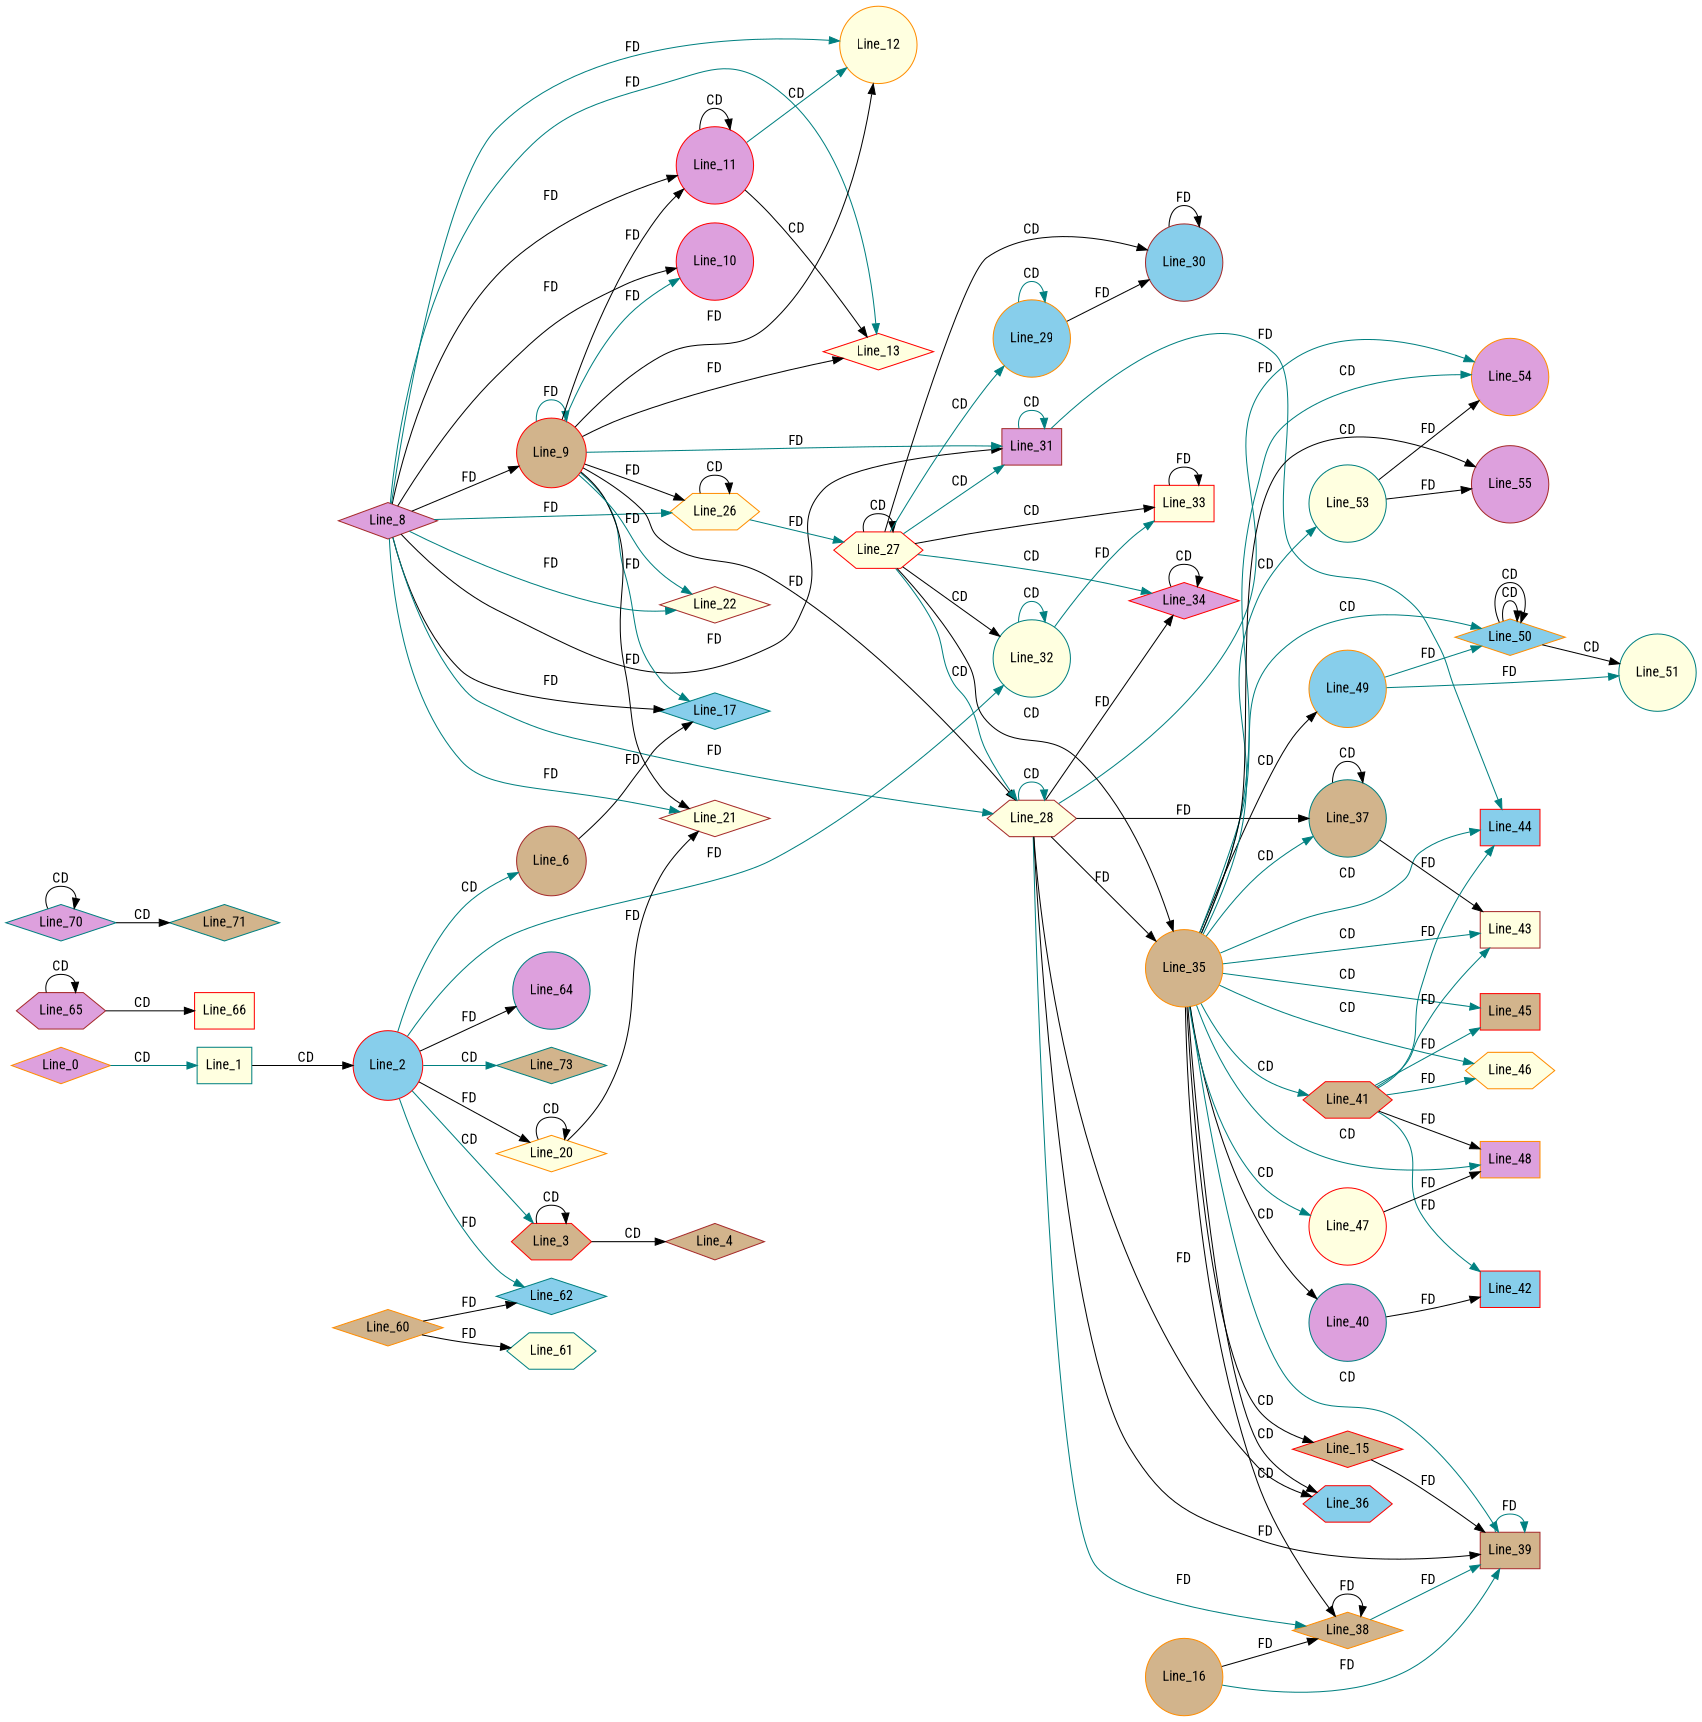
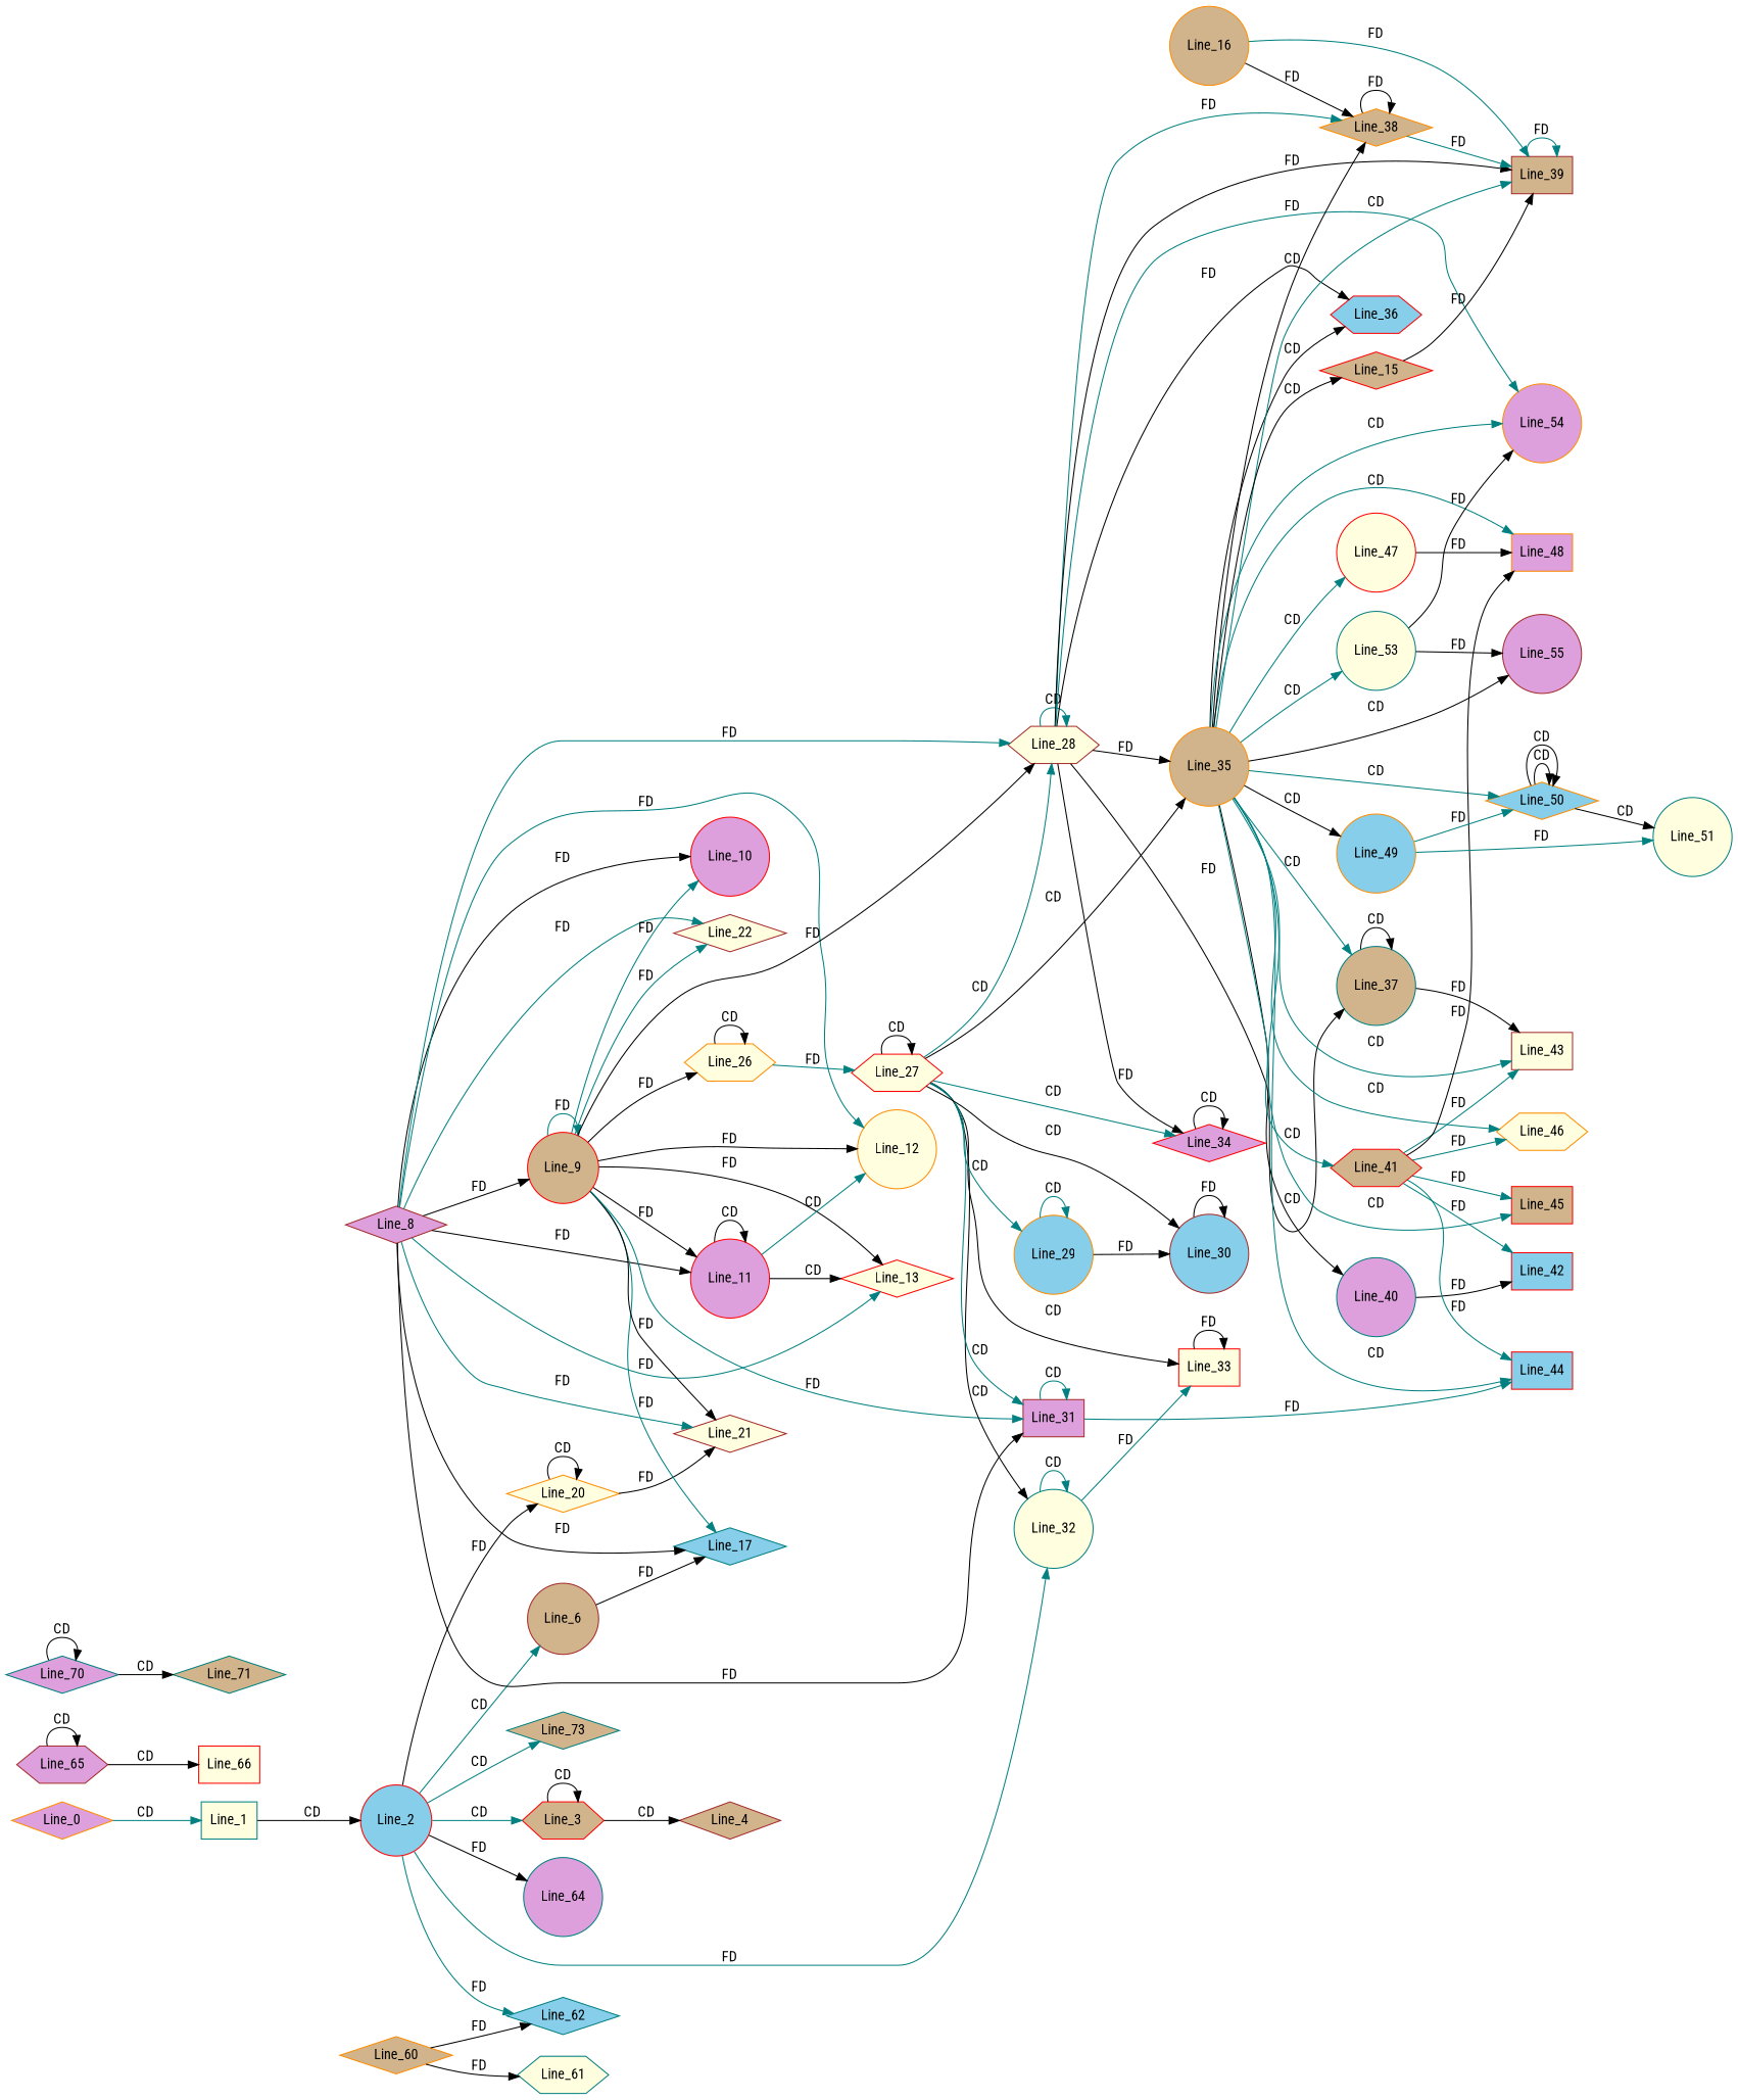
  digraph {
    fontname="Roboto Condensed"
    rankdir=LR
    node [color=red fillcolor=lightyellow fontname="Roboto Condensed" shape=circle style=filled]
    edge [color=black fontname="Roboto Condensed"]
    Line_0 [color=darkorange fillcolor=plum shape=diamond]
    Line_1 [color=teal shape=box]
    Line_2 [fillcolor=skyblue]
    Line_3 [fillcolor=tan shape=hexagon]
    Line_6 [color=brown fillcolor=tan]
    Line_20 [color=darkorange shape=diamond]
    Line_32 [color=teal]
    Line_62 [color=teal fillcolor=skyblue shape=diamond]
    Line_64 [color=teal fillcolor=plum]
    Line_73 [color=teal fillcolor=tan shape=diamond]
    Line_4 [color=brown fillcolor=tan shape=diamond]
    Line_17 [color=teal fillcolor=skyblue shape=diamond]
    Line_21 [color=brown shape=diamond]
    Line_33 [shape=box]
    Line_8 [color=brown fillcolor=plum shape=diamond]
    Line_9 [fillcolor=tan]
    Line_10 [fillcolor=plum]
    Line_11 [fillcolor=plum]
    Line_12 [color=darkorange]
    Line_13 [shape=diamond]
    Line_22 [color=brown shape=diamond]
    Line_26 [color=darkorange shape=hexagon]
    Line_28 [color=brown shape=hexagon]
    Line_31 [color=brown fillcolor=plum shape=box]
    Line_27 [shape=hexagon]
    Line_34 [fillcolor=plum shape=diamond]
    Line_35 [color=darkorange fillcolor=tan]
    Line_36 [fillcolor=skyblue shape=hexagon]
    Line_37 [color=teal fillcolor=tan]
    Line_38 [color=darkorange fillcolor=tan shape=diamond]
    Line_39 [color=brown fillcolor=tan shape=box]
    Line_54 [color=darkorange fillcolor=plum]
    Line_44 [fillcolor=skyblue shape=box]
    Line_29 [color=darkorange fillcolor=skyblue]
    Line_30 [color=brown fillcolor=skyblue]
    Line_40 [color=teal fillcolor=plum]
    Line_41 [fillcolor=tan shape=hexagon]
    Line_43 [color=brown shape=box]
    Line_45 [fillcolor=tan shape=box]
    Line_46 [color=darkorange shape=hexagon]
    Line_47
    Line_48 [color=darkorange fillcolor=plum shape=box]
    Line_49 [color=darkorange fillcolor=skyblue]
    Line_50 [color=darkorange fillcolor=skyblue shape=diamond]
    Line_53 [color=teal]
    Line_55 [color=brown fillcolor=plum]
    Line_15 [fillcolor=tan shape=diamond]
    Line_42 [fillcolor=skyblue shape=box]
    Line_51 [color=teal]
    Line_16 [color=darkorange fillcolor=tan]
    Line_60 [color=darkorange fillcolor=tan shape=diamond]
    Line_61 [color=teal shape=hexagon]
    Line_65 [color=brown fillcolor=plum shape=hexagon]
    Line_66 [shape=box]
    Line_70 [color=teal fillcolor=plum shape=diamond]
    Line_71 [color=teal fillcolor=tan shape=diamond]
    Line_0 -> Line_1 [color=teal label=CD]
    Line_1 -> Line_2 [label=CD]
    Line_2 -> Line_3 [color=teal label=CD]
    Line_2 -> Line_6 [color=teal label=CD]
    Line_2 -> Line_20 [label=FD]
    Line_2 -> Line_32 [color=teal label=FD]
    Line_2 -> Line_62 [color=teal label=FD]
    Line_2 -> Line_64 [label=FD]
    Line_2 -> Line_73 [color=teal label=CD]
    Line_3 -> Line_3 [label=CD]
    Line_3 -> Line_4 [label=CD]
    Line_6 -> Line_17 [label=FD]
    Line_20 -> Line_20 [label=CD]
    Line_20 -> Line_21 [label=FD]
    Line_32 -> Line_32 [color=teal label=CD]
    Line_32 -> Line_33 [color=teal label=FD]
    Line_33 -> Line_33 [label=FD]
    Line_8 -> Line_17 [label=FD]
    Line_8 -> Line_21 [color=teal label=FD]
    Line_8 -> Line_9 [label=FD]
    Line_8 -> Line_10 [label=FD]
    Line_8 -> Line_11 [label=FD]
    Line_8 -> Line_12 [color=teal label=FD]
    Line_8 -> Line_13 [color=teal label=FD]
    Line_8 -> Line_22 [color=teal label=FD]
-   Line_8 -> Line_26 [color=teal label=FD]
    Line_8 -> Line_28 [color=teal label=FD]
    Line_8 -> Line_31 [label=FD]
    Line_9 -> Line_17 [color=teal label=FD]
    Line_9 -> Line_21 [label=FD]
    Line_9 -> Line_9 [color=teal label=FD]
    Line_9 -> Line_10 [color=teal label=FD]
    Line_9 -> Line_11 [label=FD]
    Line_9 -> Line_12 [label=FD]
    Line_9 -> Line_13 [label=FD]
    Line_9 -> Line_22 [color=teal label=FD]
    Line_9 -> Line_26 [label=FD]
    Line_9 -> Line_28 [label=FD]
    Line_9 -> Line_31 [color=teal label=FD]
    Line_11 -> Line_11 [label=CD]
    Line_11 -> Line_12 [color=teal label=CD]
    Line_11 -> Line_13 [label=CD]
    Line_26 -> Line_26 [label=CD]
    Line_26 -> Line_27 [color=teal label=FD]
    Line_28 -> Line_28 [color=teal label=CD]
    Line_28 -> Line_34 [label=FD]
    Line_28 -> Line_35 [label=FD]
    Line_28 -> Line_36 [label=FD]
    Line_28 -> Line_37 [label=FD]
    Line_28 -> Line_38 [color=teal label=FD]
    Line_28 -> Line_39 [label=FD]
    Line_28 -> Line_54 [color=teal label=FD]
    Line_31 -> Line_31 [color=teal label=CD]
    Line_31 -> Line_44 [color=teal label=FD]
    Line_27 -> Line_32 [label=CD]
    Line_27 -> Line_33 [label=CD]
    Line_27 -> Line_28 [color=teal label=CD]
    Line_27 -> Line_31 [color=teal label=CD]
    Line_27 -> Line_27 [label=CD]
    Line_27 -> Line_34 [color=teal label=CD]
    Line_27 -> Line_35 [label=CD]
    Line_27 -> Line_29 [color=teal label=CD]
    Line_27 -> Line_30 [label=CD]
    Line_34 -> Line_34 [label=CD]
    Line_35 -> Line_36 [label=CD]
    Line_35 -> Line_37 [color=teal label=CD]
    Line_35 -> Line_38 [label=CD]
    Line_35 -> Line_39 [color=teal label=CD]
    Line_35 -> Line_54 [color=teal label=CD]
    Line_35 -> Line_44 [color=teal label=CD]
    Line_35 -> Line_40 [label=CD]
    Line_35 -> Line_41 [color=teal label=CD]
    Line_35 -> Line_43 [color=teal label=CD]
    Line_35 -> Line_45 [color=teal label=CD]
    Line_35 -> Line_46 [color=teal label=CD]
    Line_35 -> Line_47 [color=teal label=CD]
    Line_35 -> Line_48 [color=teal label=CD]
    Line_35 -> Line_49 [label=CD]
    Line_35 -> Line_50 [color=teal label=CD]
    Line_35 -> Line_53 [color=teal label=CD]
    Line_35 -> Line_55 [label=CD]
    Line_35 -> Line_15 [label=CD]
    Line_37 -> Line_37 [label=CD]
    Line_37 -> Line_43 [label=FD]
    Line_38 -> Line_38 [label=FD]
    Line_38 -> Line_39 [color=teal label=FD]
    Line_39 -> Line_39 [color=teal label=FD]
    Line_29 -> Line_29 [color=teal label=CD]
    Line_29 -> Line_30 [label=FD]
    Line_30 -> Line_30 [label=FD]
    Line_40 -> Line_42 [label=FD]
    Line_41 -> Line_44 [color=teal label=FD]
    Line_41 -> Line_43 [color=teal label=FD]
    Line_41 -> Line_45 [color=teal label=FD]
    Line_41 -> Line_46 [color=teal label=FD]
    Line_41 -> Line_48 [label=FD]
    Line_41 -> Line_42 [color=teal label=FD]
    Line_47 -> Line_48 [label=FD]
    Line_49 -> Line_50 [color=teal label=FD]
    Line_49 -> Line_51 [color=teal label=FD]
    Line_50 -> Line_50 [label=CD]
    Line_50 -> Line_50 [label=CD]
    Line_50 -> Line_51 [label=CD]
    Line_53 -> Line_54 [label=FD]
    Line_53 -> Line_55 [label=FD]
    Line_15 -> Line_39 [label=FD]
    Line_16 -> Line_38 [label=FD]
    Line_16 -> Line_39 [color=teal label=FD]
    Line_60 -> Line_62 [label=FD]
    Line_60 -> Line_61 [label=FD]
    Line_65 -> Line_65 [label=CD]
    Line_65 -> Line_66 [label=CD]
    Line_70 -> Line_70 [label=CD]
    Line_70 -> Line_71 [label=CD]
  }
